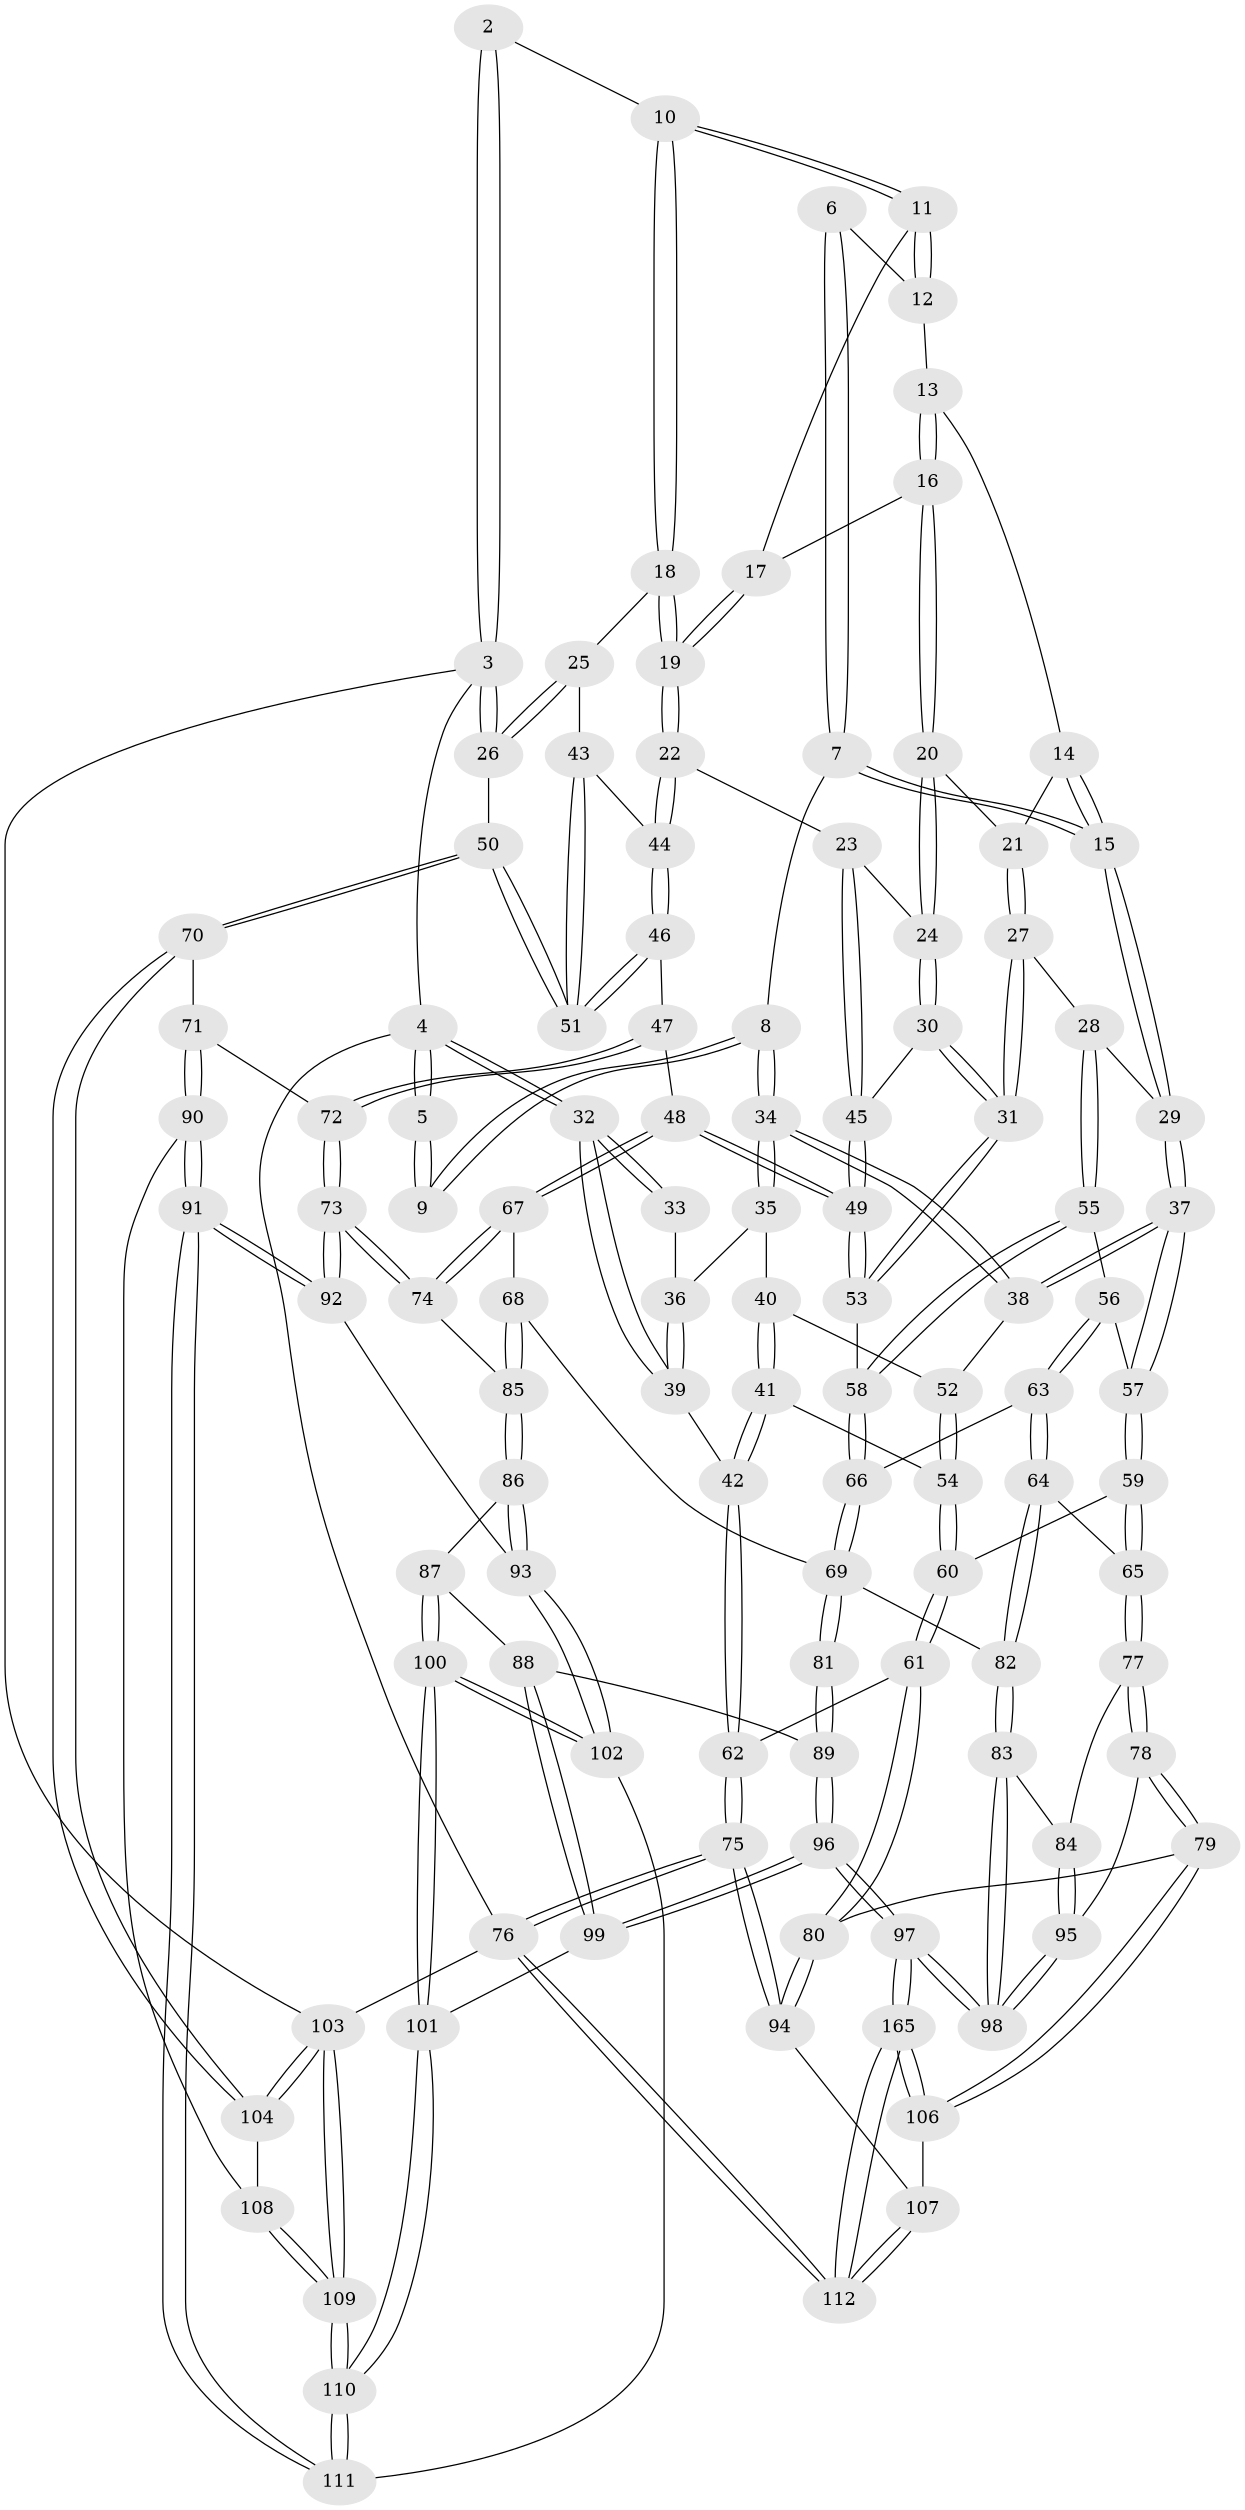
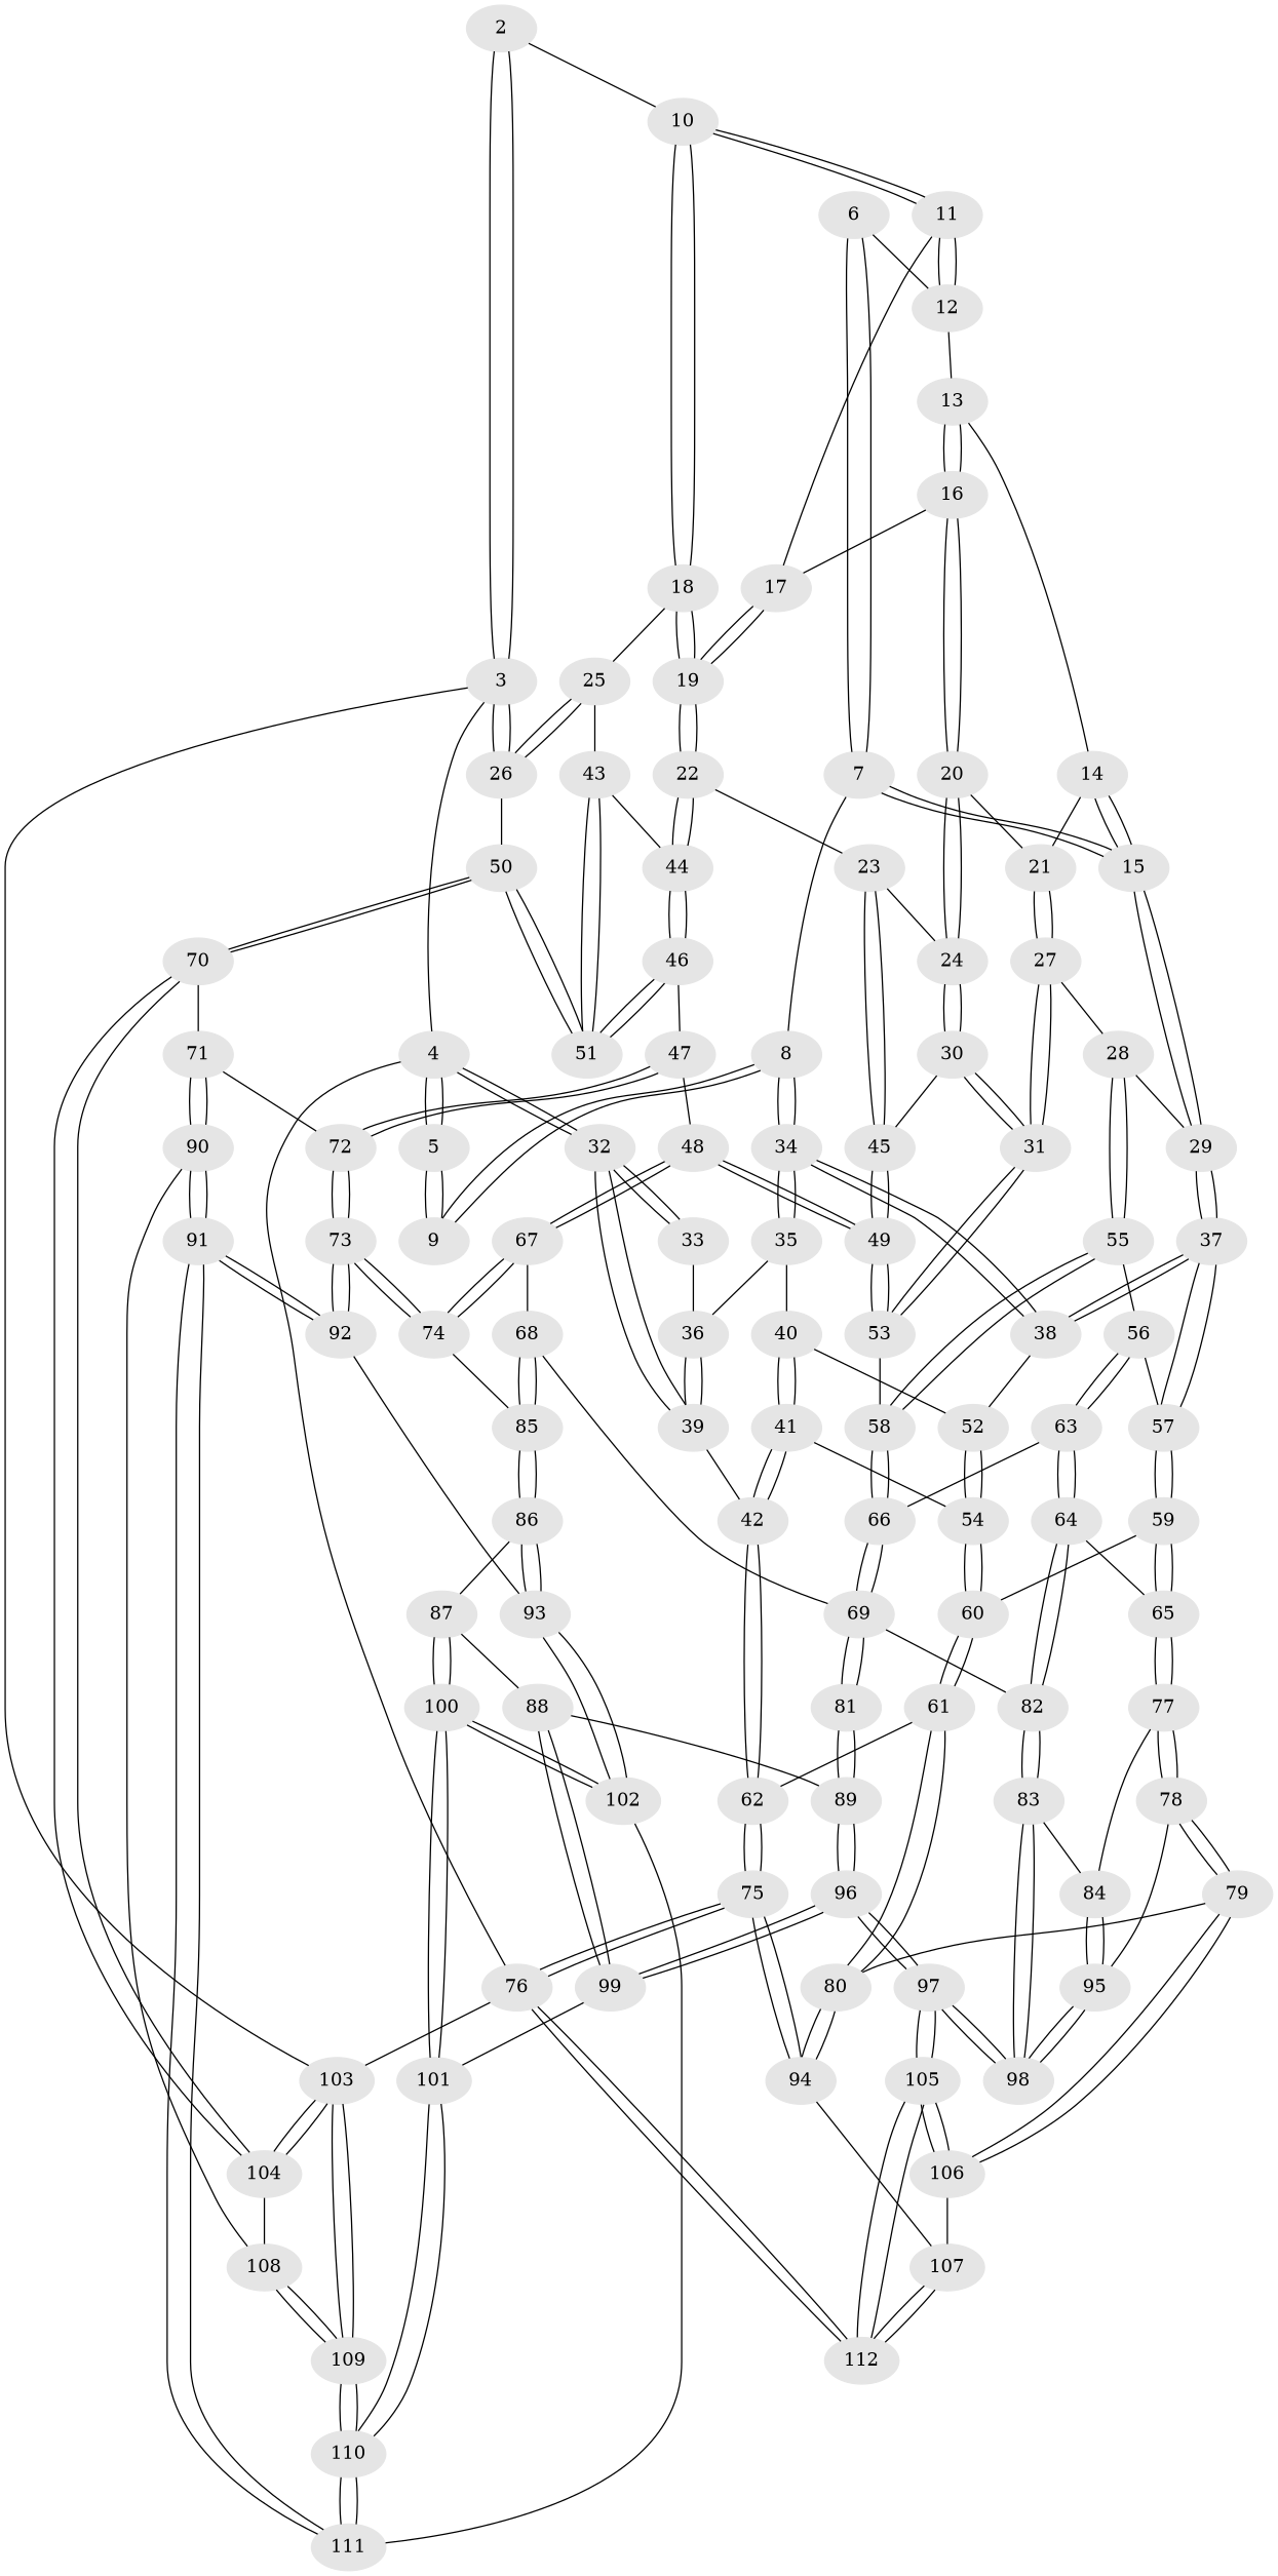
  graph {
    node [color=gray90 style=filled]
    2
    3
    10
    6
    7
    12
    4
    26
    103
    11
    18
    5
    32
    76
    50
    104
    109
    9
    33
    39
    112
    8
    15
    13
    34
    29
    35
    38
    17
    19
    25
    14
    16
    21
    20
    27
    37
    24
    22
    43
    23
    44
    30
    28
    31
    45
    46
    49
    51
    70
    55
    53
    58
    56
    57
    36
    42
    40
    52
    41
    59
    54
    62
    60
    75
    47
    48
    72
    67
    73
    68
    74
    71
    66
    61
    63
    64
    65
    69
    77
    80
    94
    82
    83
    78
    84
    81
    85
    86
    89
    90
    108
    91
    92
    93
    107
    79
    95
    106
    98
    96
    87
    88
    100
    102
    99
    101
    97
    111
-   105 [label=165]
+   105
    110
    2 -- 3
    2 -- 3
    2 -- 10
    3 -- 4
    3 -- 26
    3 -- 26
    3 -- 103
    10 -- 11
    10 -- 11
    10 -- 18
    10 -- 18
    6 -- 7
    6 -- 7
    6 -- 12
    7 -- 8
    7 -- 15
    7 -- 15
    12 -- 13
    4 -- 5
    4 -- 5
    4 -- 32
    4 -- 32
    4 -- 76
    26 -- 50
    103 -- 104
    103 -- 104
    103 -- 109
    103 -- 109
    11 -- 12
    11 -- 12
    11 -- 17
    18 -- 19
    18 -- 19
    18 -- 25
    5 -- 9
    5 -- 9
    32 -- 33
    32 -- 33
    32 -- 39
    32 -- 39
    76 -- 103
    76 -- 112
    76 -- 112
    50 -- 51
    50 -- 51
    50 -- 70
    50 -- 70
    104 -- 108
    109 -- 110
    109 -- 110
    33 -- 36
    39 -- 42
    8 -- 9
    8 -- 9
    8 -- 34
    8 -- 34
    15 -- 29
    15 -- 29
    13 -- 14
    13 -- 16
    13 -- 16
    34 -- 35
    34 -- 35
    34 -- 38
    34 -- 38
    29 -- 37
    29 -- 37
    35 -- 36
    35 -- 40
    38 -- 52
    17 -- 19
    17 -- 19
    19 -- 22
    19 -- 22
    25 -- 26
    25 -- 26
    25 -- 43
    14 -- 15
    14 -- 15
    14 -- 21
    16 -- 17
    16 -- 20
    16 -- 20
    21 -- 27
    21 -- 27
    20 -- 21
    20 -- 24
    20 -- 24
    27 -- 28
    27 -- 31
    27 -- 31
    37 -- 38
    37 -- 38
    37 -- 57
    37 -- 57
    24 -- 30
    24 -- 30
    22 -- 23
    22 -- 44
    22 -- 44
    43 -- 44
    43 -- 51
    43 -- 51
    23 -- 24
    23 -- 45
    23 -- 45
    44 -- 46
    44 -- 46
    30 -- 31
    30 -- 31
    30 -- 45
    28 -- 29
    28 -- 55
    28 -- 55
    31 -- 53
    31 -- 53
    45 -- 49
    45 -- 49
    46 -- 51
    46 -- 51
    46 -- 47
    49 -- 53
    49 -- 53
    70 -- 104
    70 -- 104
    70 -- 71
    55 -- 58
    55 -- 58
    55 -- 56
    53 -- 58
    58 -- 66
    58 -- 66
    56 -- 57
    56 -- 63
    56 -- 63
    57 -- 59
    57 -- 59
    36 -- 39
    36 -- 39
    42 -- 62
    42 -- 62
    40 -- 52
    40 -- 41
    40 -- 41
    52 -- 54
    52 -- 54
    41 -- 42
    41 -- 42
    41 -- 54
    59 -- 60
    59 -- 65
    59 -- 65
    54 -- 60
    54 -- 60
    62 -- 75
    62 -- 75
    60 -- 61
    60 -- 61
    75 -- 76
    75 -- 76
    75 -- 94
    75 -- 94
    47 -- 48
    47 -- 72
    47 -- 72
    48 -- 49
    48 -- 49
    48 -- 67
    48 -- 67
    72 -- 73
    72 -- 73
    67 -- 68
    67 -- 74
    67 -- 74
    73 -- 74
    73 -- 74
    73 -- 92
    73 -- 92
    68 -- 69
    68 -- 85
    68 -- 85
    74 -- 85
    71 -- 72
    71 -- 90
    71 -- 90
    66 -- 69
    66 -- 69
    61 -- 62
    61 -- 80
    61 -- 80
    63 -- 66
    63 -- 64
    63 -- 64
    64 -- 65
    64 -- 82
    64 -- 82
    65 -- 77
    65 -- 77
    69 -- 82
    69 -- 81
    69 -- 81
    77 -- 78
    77 -- 78
    77 -- 84
    80 -- 94
    80 -- 94
    94 -- 107
    82 -- 83
    82 -- 83
    83 -- 84
    83 -- 98
    83 -- 98
    78 -- 79
    78 -- 79
    78 -- 95
    84 -- 95
    84 -- 95
    81 -- 89
    81 -- 89
    85 -- 86
    85 -- 86
    86 -- 93
    86 -- 93
    86 -- 87
    89 -- 96
    89 -- 96
    90 -- 108
    90 -- 91
    90 -- 91
    108 -- 109
    108 -- 109
    91 -- 92
    91 -- 92
    91 -- 111
    91 -- 111
    92 -- 93
    93 -- 102
    93 -- 102
    107 -- 112
    107 -- 112
    79 -- 80
    79 -- 106
    79 -- 106
    95 -- 98
    95 -- 98
    106 -- 107
    96 -- 99
    96 -- 99
    96 -- 97
    96 -- 97
    87 -- 88
    87 -- 100
    87 -- 100
    88 -- 89
    88 -- 99
    88 -- 99
    100 -- 102
    100 -- 102
    100 -- 101
    100 -- 101
    102 -- 111
    99 -- 101
    101 -- 110
    101 -- 110
    97 -- 98
    97 -- 98
    97 -- 105
    97 -- 105
    105 -- 112
    105 -- 112
    105 -- 106
    105 -- 106
    110 -- 111
    110 -- 111
  }
